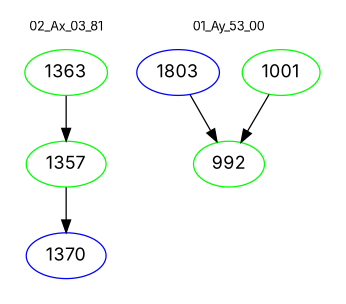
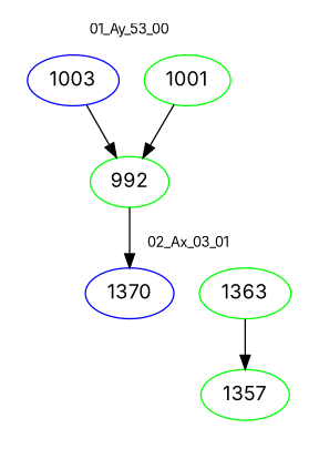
  digraph {
    fontname=Inter
    node [color=green fontname=Inter]
    edge [color=black fontname=Inter]
    n1 [label=1363]
    n2 [label=1357]
    n3 [color=blue label=1370]
    n4 [label=1001]
    n5 [label=992]
-   n6 [color=blue label=1803]
+   n6 [color=blue label=1003]
    subgraph cluster_1 {
      color=white
      fontsize=10
-     label="02_Ax_03_81"
+     label="02_Ax_03_01"
      n1
      n2
      n3
    }
    subgraph cluster_2 {
      color=white
      fontsize=10
      label="01_Ay_53_00"
      n4
      n5
      n6
    }
    n1 -> n2
-   n2 -> n3
+   n5 -> n3
    n4 -> n5
    n6 -> n5
  }
